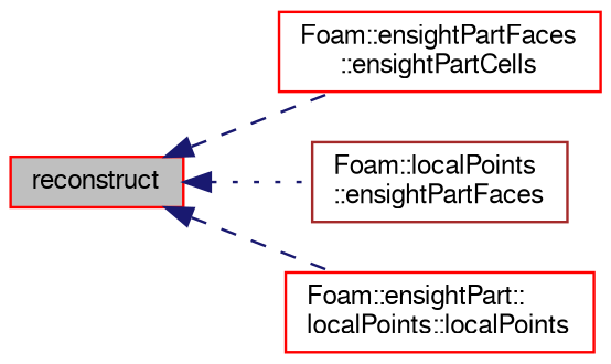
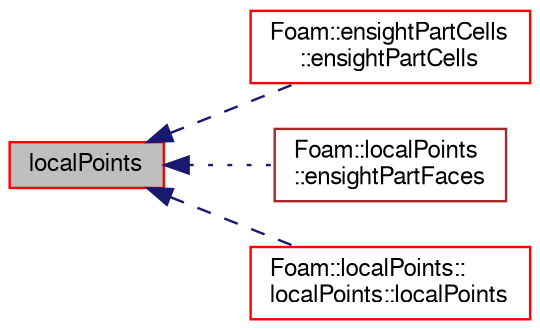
  digraph {
    rankdir=LR
    node [color=red fontname=FreeSans fontsize=10 shape=record]
    edge [color=midnightblue dir=back fontname=FreeSans fontsize=10 labelfontname=FreeSans labelfontsize=10 style=dashed]
-   n1 [fillcolor=grey75 fontcolor=black height=0.2 label=reconstruct style=filled width=0.4]
-   n2 [height=0.2 label="Foam::ensightPartFaces\l::ensightPartCells" width=0.4]
+   n1 [fillcolor=grey75 fontcolor=black height=0.2 label=localPoints style=filled width=0.4]
+   n2 [height=0.2 label="Foam::ensightPartCells\l::ensightPartCells" width=0.4]
    n3 [color=brown height=0.2 label="Foam::localPoints\l::ensightPartFaces" width=0.4]
-   n4 [height=0.2 label="Foam::ensightPart::\llocalPoints::localPoints" width=0.4]
+   n4 [height=0.2 label="Foam::localPoints::\llocalPoints::localPoints" width=0.4]
    n1 -> n2
    n1 -> n3 [style=dotted]
    n1 -> n4
  }
